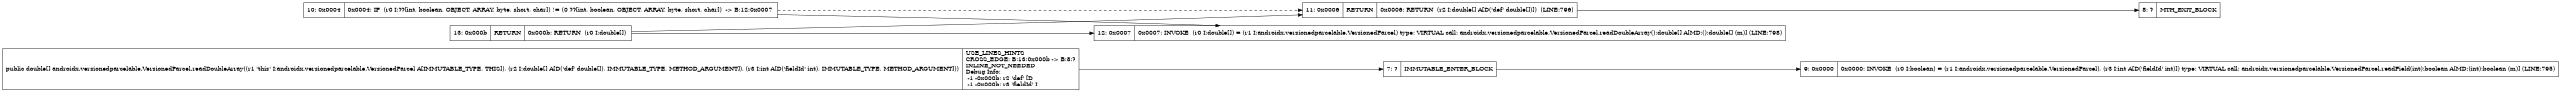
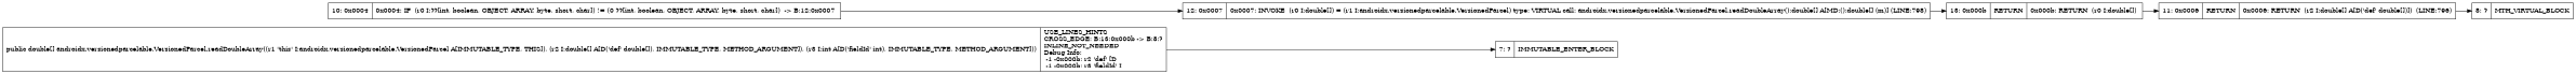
  digraph {
    rankdir=LR
    node [shape=record]
    n1 [label="{7\:\ ?|IMMUTABLE_ENTER_BLOCK\l}"]
-   n2 [label="{9\:\ 0x0000|0x0000: INVOKE  (r0 I:boolean) = (r1 I:androidx.versionedparcelable.VersionedParcel), (r3 I:int A[D('fieldId' int)]) type: VIRTUAL call: androidx.versionedparcelable.VersionedParcel.readField(int):boolean A[MD:(int):boolean (m)] (LINE:795)\l}"]
    n3 [label="{10\:\ 0x0004|0x0004: IF  (r0 I:??[int, boolean, OBJECT, ARRAY, byte, short, char]) != (0 ??[int, boolean, OBJECT, ARRAY, byte, short, char])  \-\> B:12:0x0007 \l}"]
    n4 [label="{11\:\ 0x0006|RETURN\l|0x0006: RETURN  (r2 I:double[] A[D('def' double[])])  (LINE:796)\l}"]
    n5 [label="{12\:\ 0x0007|0x0007: INVOKE  (r0 I:double[]) = (r1 I:androidx.versionedparcelable.VersionedParcel) type: VIRTUAL call: androidx.versionedparcelable.VersionedParcel.readDoubleArray():double[] A[MD:():double[] (m)] (LINE:798)\l}"]
-   n6 [label="{8\:\ ?|MTH_EXIT_BLOCK\l}"]
+   n6 [label="{8\:\ ?|MTH_VIRTUAL_BLOCK\l}"]
    n7 [label="{13\:\ 0x000b|RETURN\l|0x000b: RETURN  (r0 I:double[]) \l}"]
    n8 [label="{public double[] androidx.versionedparcelable.VersionedParcel.readDoubleArray((r1 'this' I:androidx.versionedparcelable.VersionedParcel A[IMMUTABLE_TYPE, THIS]), (r2 I:double[] A[D('def' double[]), IMMUTABLE_TYPE, METHOD_ARGUMENT]), (r3 I:int A[D('fieldId' int), IMMUTABLE_TYPE, METHOD_ARGUMENT]))  | USE_LINES_HINTS\lCROSS_EDGE: B:13:0x000b \-\> B:8:?\lINLINE_NOT_NEEDED\lDebug Info:\l  \-1 \-0x000b: r2 'def' [D\l  \-1 \-0x000b: r3 'fieldId' I\l}"]
-   n1 -> n2
-   n3 -> n4 [style=dashed]
    n3 -> n5
    n4 -> n6
-   n7 -> n5
+   n5 -> n7
    n7 -> n4
    n8 -> n1
  }
